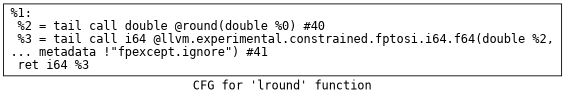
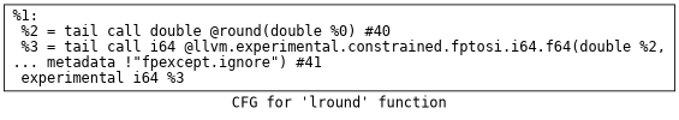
  digraph {
    label="CFG for 'lround' function"
    fontname="DejaVu Sans Mono"
-   n1 [label="{%1:\l  %2 = tail call double @round(double %0) #40\l  %3 = tail call i64 @llvm.experimental.constrained.fptosi.i64.f64(double %2,\l... metadata !\"fpexcept.ignore\") #41\l  ret i64 %3\l}" shape=record fontname="DejaVu Sans Mono"]
+   n1 [label="{%1:\l  %2 = tail call double @round(double %0) #40\l  %3 = tail call i64 @llvm.experimental.constrained.fptosi.i64.f64(double %2,\l... metadata !\"fpexcept.ignore\") #41\l  experimental i64 %3\l}" shape=record fontname="DejaVu Sans Mono"]
  }
